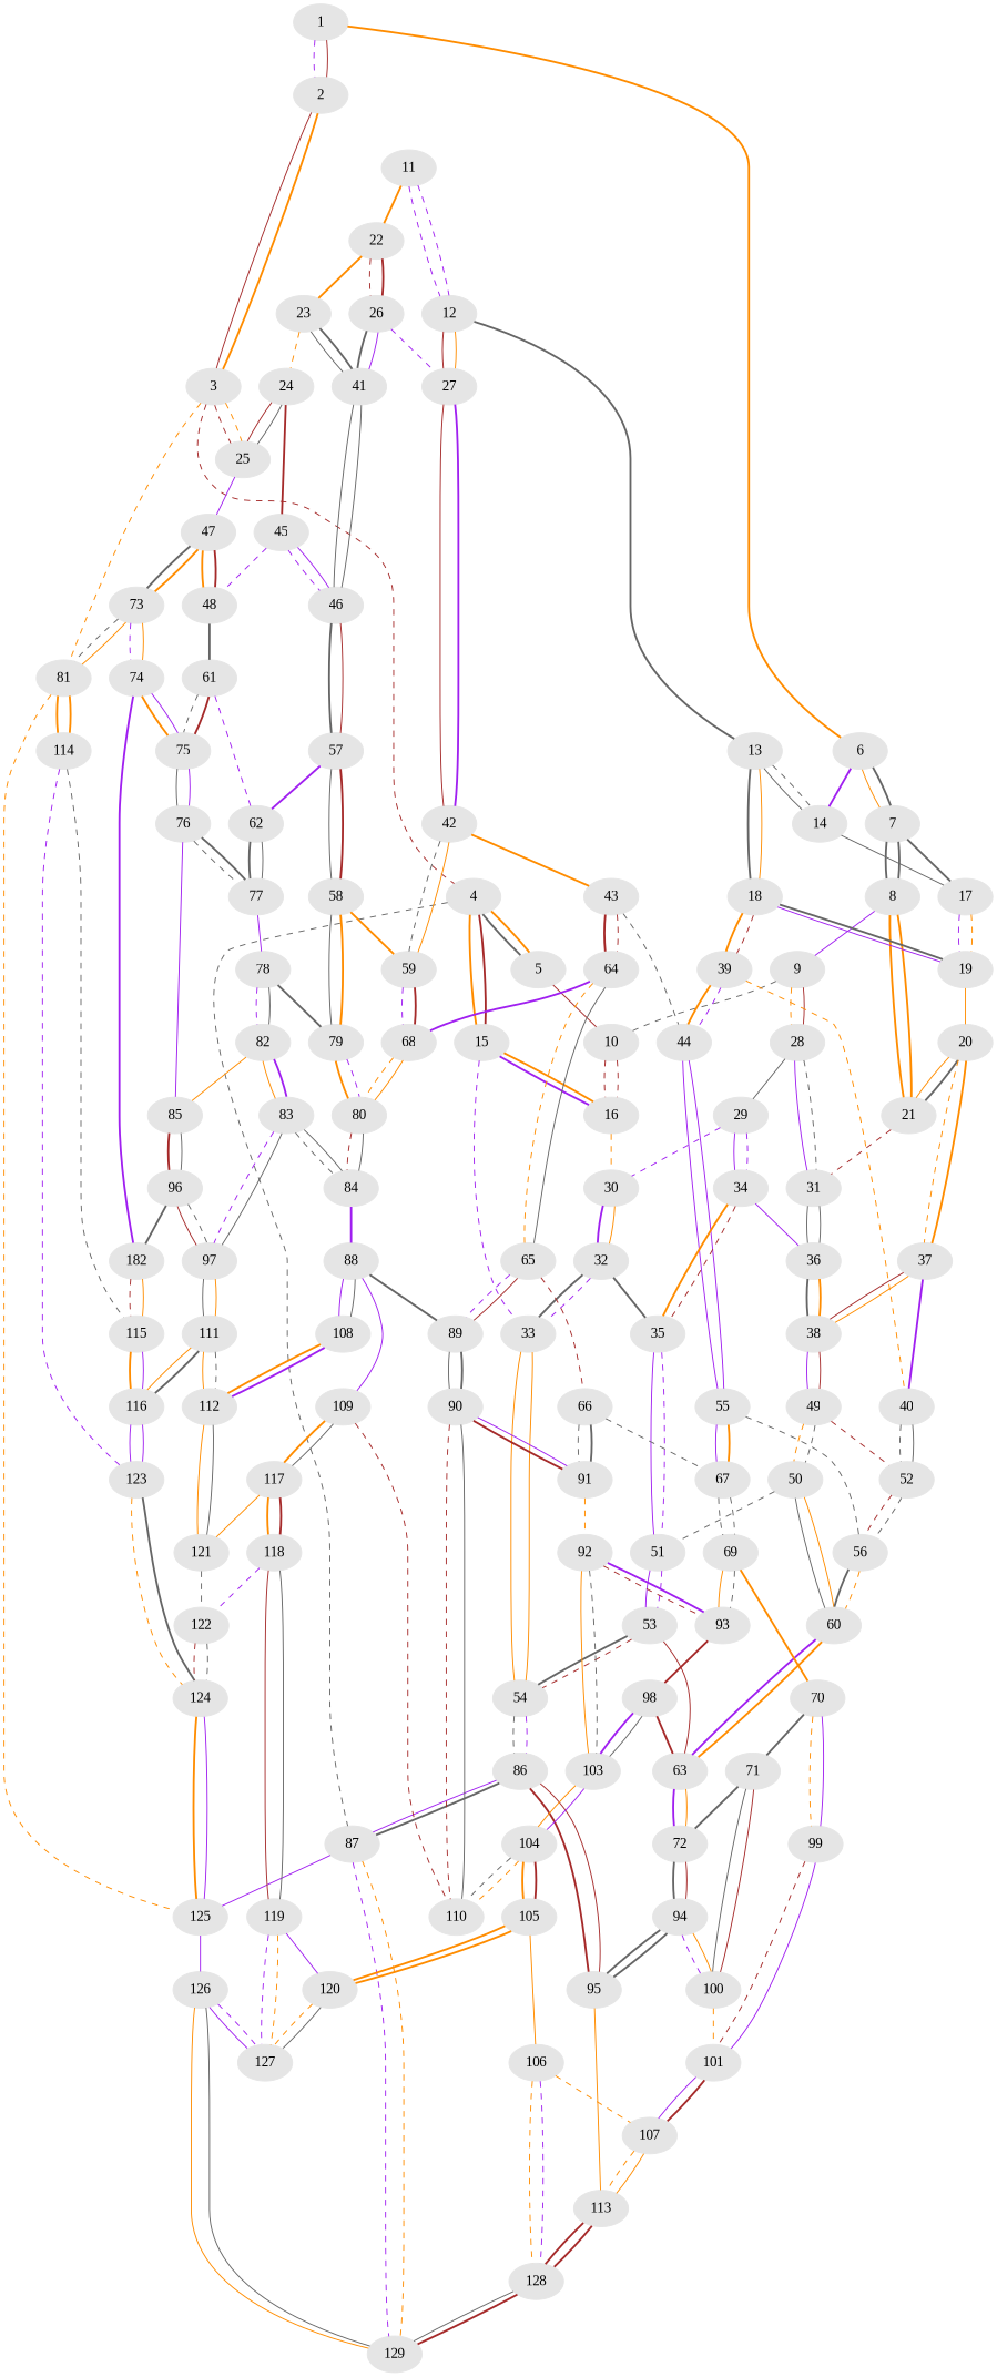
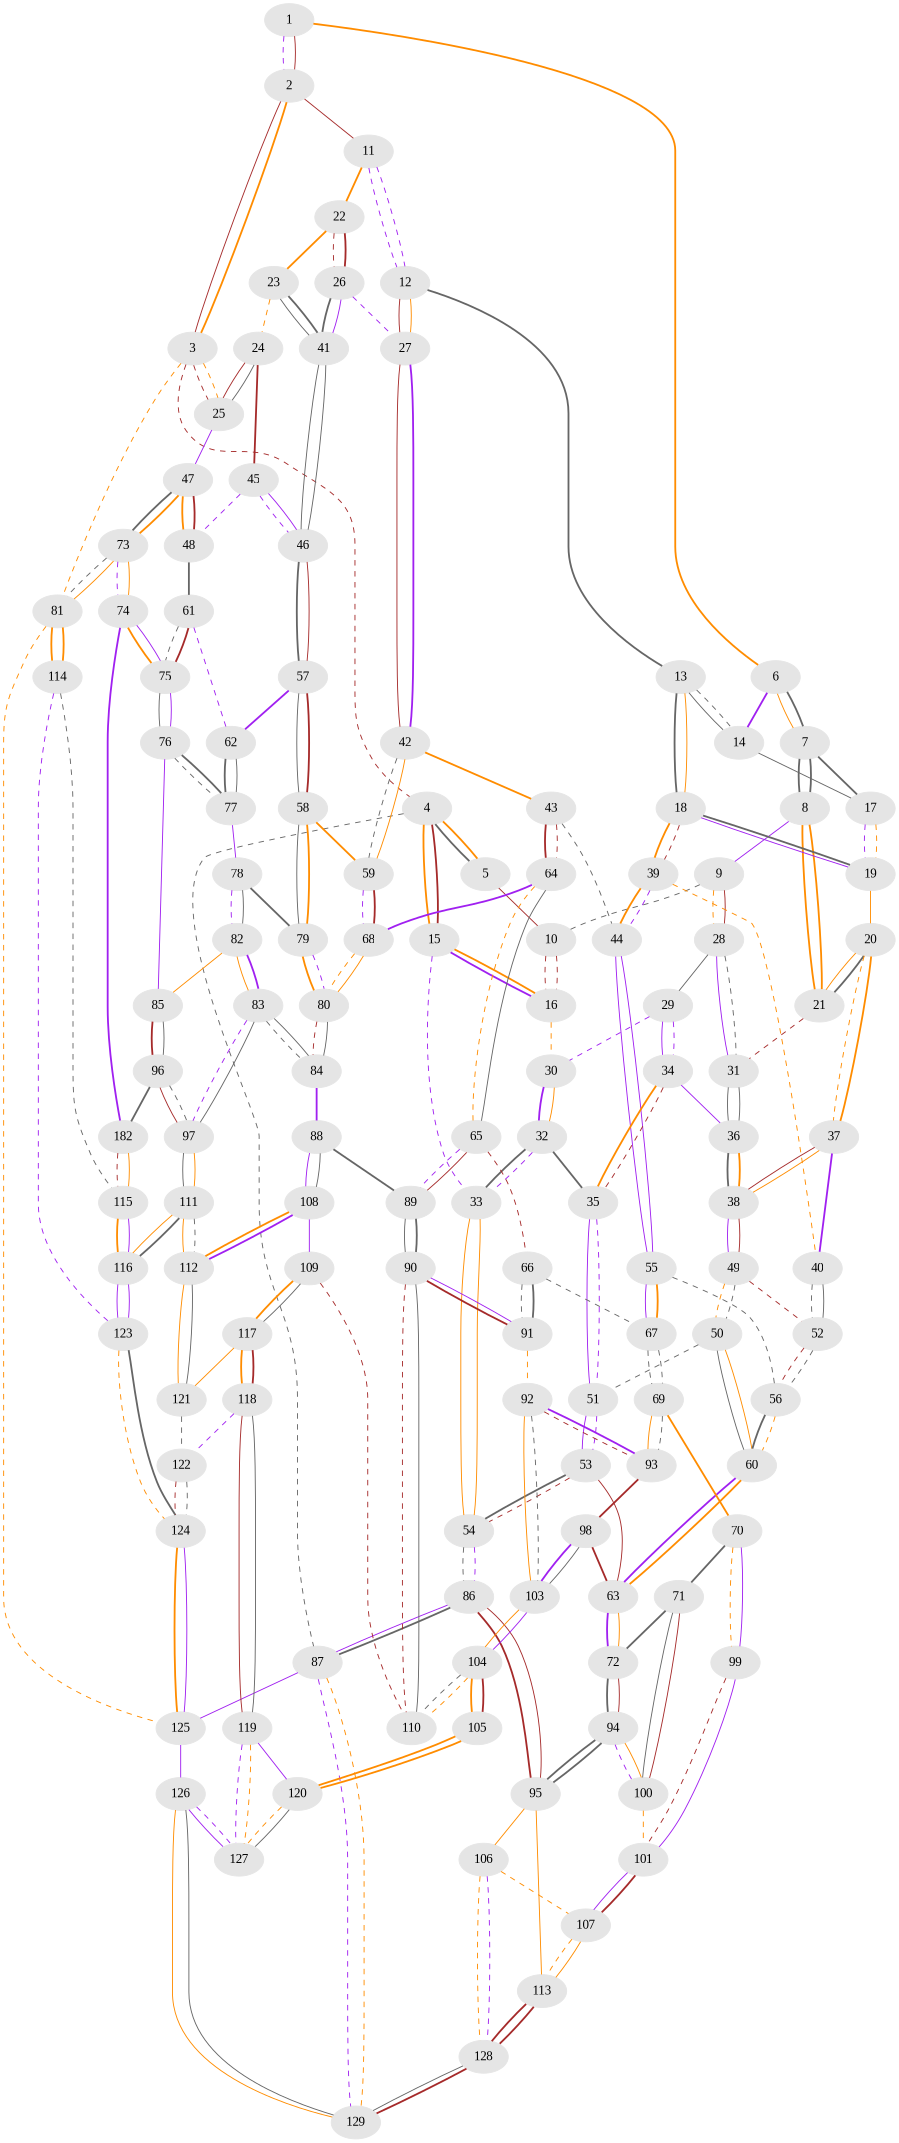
  graph {
    fontname="Liberation Serif"
    node [color=gray90 fontname="Liberation Serif" style=filled]
    edge [color=gray40 fontname="Liberation Serif" style=solid]
    1
    2
    6
    3
    11
    7
    14
    4
    25
    81
    12
    22
    5
    15
    87
    47
    114
    125
    10
    16
    33
    129
    8
    17
    9
    21
    19
    28
    31
    29
    30
    13
    27
    23
    26
    18
    42
    39
    54
    32
    20
    40
    44
    37
    38
    36
    24
    41
    45
    46
    48
    73
    43
    59
    34
    35
    51
    86
    53
    49
    52
    50
    55
    56
    57
    64
    68
    65
    67
    61
    58
    62
    74
    75
    60
    63
    72
    95
    69
    79
    77
    80
    76
    78
    94
    66
    89
    91
    90
    92
    70
    93
    84
    71
    99
    98
    100
    101
    n99 [label=182]
    115
    85
    96
    82
    83
    88
    123
    126
    97
    111
    108
    113
    109
    112
    110
    103
    104
    128
    116
    107
    105
    106
    120
    127
    117
    121
    118
    122
    124
    119
    1 -- 2 [color=purple style=dashed]
    1 -- 2 [color=brown]
    1 -- 6 [color=darkorange style=bold]
    2 -- 3 [color=brown]
    2 -- 3 [color=darkorange style=bold]
+   2 -- 11 [color=brown]
    6 -- 7 [color=darkorange]
    6 -- 7 [style=bold]
    6 -- 14 [color=purple style=bold]
    3 -- 4 [color=brown style=dashed]
    3 -- 25 [color=brown style=dashed]
    3 -- 25 [color=darkorange style=dashed]
    3 -- 81 [color=darkorange style=dashed]
    11 -- 12 [color=purple style=dashed]
    11 -- 12 [color=purple style=dashed]
    11 -- 22 [color=darkorange style=bold]
    7 -- 8 [style=bold]
    7 -- 8 [style=bold]
    7 -- 17 [style=bold]
    14 -- 17
    4 -- 5 [style=bold]
    4 -- 5 [color=darkorange style=bold]
    4 -- 15 [color=darkorange style=bold]
    4 -- 15 [color=brown style=bold]
    4 -- 87 [style=dashed]
    25 -- 47 [color=purple]
    81 -- 114 [color=darkorange style=bold]
    81 -- 114 [color=darkorange style=bold]
    81 -- 125 [color=darkorange style=dashed]
    12 -- 13 [style=bold]
    12 -- 27 [color=brown]
    12 -- 27 [color=darkorange]
    22 -- 23 [color=darkorange style=bold]
    22 -- 26 [color=brown style=dashed]
    22 -- 26 [color=brown style=bold]
    5 -- 10 [color=brown]
    15 -- 16 [color=purple style=bold]
    15 -- 16 [color=darkorange style=bold]
    15 -- 33 [color=purple style=dashed]
    87 -- 125 [color=purple]
    87 -- 129 [color=purple style=dashed]
    87 -- 129 [color=darkorange style=dashed]
    47 -- 48 [color=darkorange style=bold]
    47 -- 48 [color=brown style=bold]
    47 -- 73 [style=bold]
    47 -- 73 [color=darkorange style=bold]
    114 -- 115 [style=dashed]
    114 -- 123 [color=purple style=dashed]
    125 -- 126 [color=purple]
    10 -- 16 [color=brown style=dashed]
    10 -- 16 [color=brown style=dashed]
    16 -- 30 [color=darkorange style=dashed]
    33 -- 54 [color=darkorange]
    33 -- 54 [color=darkorange]
    8 -- 9 [color=purple]
    8 -- 21 [color=darkorange style=bold]
    8 -- 21 [color=darkorange style=bold]
    17 -- 19 [color=purple style=dashed]
    17 -- 19 [color=darkorange style=dashed]
    9 -- 10 [style=dashed]
    9 -- 28 [color=darkorange style=dashed]
    9 -- 28 [color=brown]
    21 -- 31 [color=brown style=dashed]
    19 -- 20 [color=darkorange]
    28 -- 31 [color=purple]
    28 -- 31 [style=dashed]
    28 -- 29
    31 -- 36
    31 -- 36
    29 -- 30 [color=purple style=dashed]
    29 -- 34 [color=purple]
    29 -- 34 [color=purple style=dashed]
    30 -- 32 [color=purple style=bold]
    30 -- 32 [color=darkorange]
    13 -- 14
    13 -- 14 [style=dashed]
    13 -- 18 [style=bold]
    13 -- 18 [color=darkorange]
    27 -- 42 [color=brown]
    27 -- 42 [color=purple style=bold]
    23 -- 24 [color=darkorange style=dashed]
    23 -- 41
    23 -- 41 [style=bold]
    26 -- 27 [color=purple style=dashed]
    26 -- 41 [style=bold]
    26 -- 41 [color=purple]
    18 -- 19 [color=purple]
    18 -- 19 [style=bold]
    18 -- 39 [color=darkorange style=bold]
    18 -- 39 [color=brown style=dashed]
    42 -- 43 [color=darkorange style=bold]
    42 -- 59 [style=dashed]
    42 -- 59 [color=darkorange]
    39 -- 40 [color=darkorange style=dashed]
    39 -- 44 [color=darkorange style=bold]
    39 -- 44 [color=purple style=dashed]
    54 -- 86 [style=dashed]
    54 -- 86 [color=purple style=dashed]
    32 -- 33 [style=bold]
    32 -- 33 [color=purple style=dashed]
    32 -- 35 [style=bold]
    20 -- 21 [color=darkorange]
    20 -- 21 [style=bold]
    20 -- 37 [color=darkorange style=dashed]
    20 -- 37 [color=darkorange style=bold]
    40 -- 52 [style=dashed]
    40 -- 52
    44 -- 55 [color=purple]
    44 -- 55 [color=purple]
    37 -- 40 [color=purple style=bold]
    37 -- 38 [color=brown]
    37 -- 38 [color=darkorange]
    38 -- 49 [color=purple]
    38 -- 49 [color=brown]
    36 -- 38 [style=bold]
    36 -- 38 [color=darkorange style=bold]
    24 -- 25 [color=brown]
    24 -- 25
    24 -- 45 [color=brown style=bold]
    41 -- 46
    41 -- 46
    45 -- 46 [color=purple style=dashed]
    45 -- 46 [color=purple]
    45 -- 48 [color=purple style=dashed]
    46 -- 57 [style=bold]
    46 -- 57 [color=brown]
    48 -- 61 [style=bold]
    73 -- 81 [style=dashed]
    73 -- 81 [color=darkorange]
    73 -- 74 [color=purple style=dashed]
    73 -- 74 [color=darkorange]
    43 -- 44 [style=dashed]
    43 -- 64 [color=brown style=bold]
    43 -- 64 [color=brown style=dashed]
    59 -- 68 [color=purple style=dashed]
    59 -- 68 [color=brown style=bold]
    34 -- 36 [color=purple]
    34 -- 35 [color=darkorange style=bold]
    34 -- 35 [color=brown style=dashed]
    35 -- 51 [color=purple]
    35 -- 51 [color=purple style=dashed]
    51 -- 53 [color=purple]
    51 -- 53 [color=purple style=dashed]
    86 -- 87 [color=purple]
    86 -- 87 [style=bold]
    86 -- 95 [color=brown style=bold]
    86 -- 95 [color=brown]
    53 -- 54 [style=bold]
    53 -- 54 [color=brown style=dashed]
    53 -- 63 [color=brown]
    49 -- 52 [color=brown style=dashed]
    49 -- 50 [color=darkorange style=dashed]
    49 -- 50 [style=dashed]
    52 -- 56 [color=brown style=dashed]
    52 -- 56 [style=dashed]
    50 -- 51 [style=dashed]
    50 -- 60
    50 -- 60 [color=darkorange]
    55 -- 56 [style=dashed]
    55 -- 67 [color=purple]
    55 -- 67 [color=darkorange style=bold]
    56 -- 60 [style=bold]
    56 -- 60 [color=darkorange style=dashed]
    57 -- 58
    57 -- 58 [color=brown style=bold]
    57 -- 62 [color=purple style=bold]
    64 -- 68 [color=purple style=bold]
    64 -- 65 [color=darkorange style=dashed]
    64 -- 65
    68 -- 80 [color=darkorange style=dashed]
    68 -- 80 [color=darkorange]
    65 -- 66 [color=brown style=dashed]
    65 -- 89 [color=purple style=dashed]
    65 -- 89 [color=brown]
    67 -- 69 [style=dashed]
    67 -- 69 [style=dashed]
    61 -- 62 [color=purple style=dashed]
    61 -- 75 [style=dashed]
    61 -- 75 [color=brown style=bold]
    58 -- 59 [color=darkorange style=bold]
    58 -- 79
    58 -- 79 [color=darkorange style=bold]
    62 -- 77 [style=bold]
    62 -- 77
    74 -- 75 [color=darkorange style=bold]
    74 -- 75 [color=purple]
    74 -- n99 [color=purple style=bold]
    75 -- 76
    75 -- 76 [color=purple]
    60 -- 63 [color=purple style=bold]
    60 -- 63 [color=darkorange style=bold]
    63 -- 72 [color=purple style=bold]
    63 -- 72 [color=darkorange]
    72 -- 94 [style=bold]
    72 -- 94 [color=brown]
    95 -- 113 [color=darkorange]
    69 -- 70 [color=darkorange style=bold]
    69 -- 93 [color=darkorange]
    69 -- 93 [style=dashed]
    79 -- 80 [color=darkorange style=bold]
    79 -- 80 [color=purple style=dashed]
    77 -- 78 [color=purple]
    80 -- 84 [color=brown style=dashed]
    80 -- 84
    76 -- 77 [style=dashed]
    76 -- 77 [style=bold]
    76 -- 85 [color=purple]
    78 -- 79 [style=bold]
    78 -- 82 [color=purple style=dashed]
    78 -- 82
    94 -- 95 [style=bold]
    94 -- 95 [style=bold]
    94 -- 100 [color=purple style=dashed]
    94 -- 100 [color=darkorange]
    66 -- 67 [style=dashed]
    66 -- 91 [style=dashed]
    66 -- 91 [style=bold]
    89 -- 90
    89 -- 90 [style=bold]
    91 -- 92 [color=darkorange style=dashed]
    90 -- 91 [color=brown style=bold]
    90 -- 91 [color=purple]
    90 -- 110 [color=brown style=dashed]
    90 -- 110
    92 -- 93 [color=brown style=dashed]
    92 -- 93 [color=purple style=bold]
    92 -- 103 [color=darkorange]
    92 -- 103 [style=dashed]
    70 -- 71 [style=bold]
    70 -- 99 [color=darkorange style=dashed]
    70 -- 99 [color=purple]
    93 -- 98 [color=brown style=bold]
    84 -- 88 [color=purple style=bold]
    71 -- 72 [style=bold]
    71 -- 100
    71 -- 100 [color=brown]
    99 -- 101 [color=brown style=dashed]
    99 -- 101 [color=purple]
    98 -- 63 [color=brown style=bold]
    98 -- 103 [color=purple style=bold]
    98 -- 103
    100 -- 101 [color=darkorange style=dashed]
    101 -- 107 [color=purple]
    101 -- 107 [color=brown style=bold]
    n99 -- 115 [color=brown style=dashed]
    n99 -- 115 [color=darkorange]
    115 -- 116 [color=darkorange style=bold]
    115 -- 116 [color=purple]
    85 -- 96 [color=brown style=bold]
    85 -- 96
    96 -- n99 [style=bold]
    96 -- 97 [color=brown]
    96 -- 97 [style=dashed]
    82 -- 85 [color=darkorange]
    82 -- 83 [color=darkorange]
    82 -- 83 [color=purple style=bold]
    83 -- 84 [style=dashed]
    83 -- 84
    83 -- 97 [color=purple style=dashed]
    83 -- 97
    88 -- 89 [style=bold]
    88 -- 108 [color=purple]
    88 -- 108
    123 -- 124 [color=darkorange style=dashed]
    123 -- 124 [style=bold]
    126 -- 129 [color=darkorange]
    126 -- 129
    126 -- 127 [color=purple]
    126 -- 127 [color=purple style=dashed]
    97 -- 111
    97 -- 111 [color=darkorange]
    111 -- 112 [color=darkorange]
    111 -- 112 [style=dashed]
    111 -- 116 [color=darkorange]
    111 -- 116 [style=bold]
-   88 -- 109 [color=purple]
+   108 -- 109 [color=purple]
    108 -- 112 [color=darkorange style=bold]
    108 -- 112 [color=purple style=bold]
    113 -- 128 [color=brown style=bold]
    113 -- 128 [color=brown style=bold]
    109 -- 110 [color=brown style=dashed]
    109 -- 117 [color=darkorange style=bold]
    109 -- 117
    112 -- 121 [color=darkorange]
    112 -- 121
    103 -- 104 [color=darkorange]
    103 -- 104 [color=purple]
    104 -- 110 [style=dashed]
    104 -- 110 [color=darkorange style=dashed]
    104 -- 105 [color=darkorange style=bold]
    104 -- 105 [color=brown style=bold]
    128 -- 129
    128 -- 129 [color=brown style=bold]
    116 -- 123 [color=purple]
    116 -- 123 [color=purple]
    107 -- 113 [color=darkorange style=dashed]
    107 -- 113 [color=darkorange]
-   105 -- 106 [color=darkorange]
+   95 -- 106 [color=darkorange]
    105 -- 120 [color=darkorange style=bold]
    105 -- 120 [color=darkorange style=bold]
    106 -- 128 [color=darkorange style=dashed]
    106 -- 128 [color=purple style=dashed]
    106 -- 107 [color=darkorange style=dashed]
    120 -- 127 [color=darkorange style=dashed]
    120 -- 127
    117 -- 121 [color=darkorange]
    117 -- 118 [color=darkorange style=bold]
    117 -- 118 [color=brown style=bold]
    121 -- 122 [style=dashed]
    118 -- 122 [color=purple style=dashed]
    118 -- 119 [color=brown]
    118 -- 119
    122 -- 124 [color=brown style=dashed]
    122 -- 124 [style=dashed]
    124 -- 125 [color=darkorange style=bold]
    124 -- 125 [color=purple]
    119 -- 120 [color=purple]
    119 -- 127 [color=purple style=dashed]
    119 -- 127 [color=darkorange style=dashed]
  }
